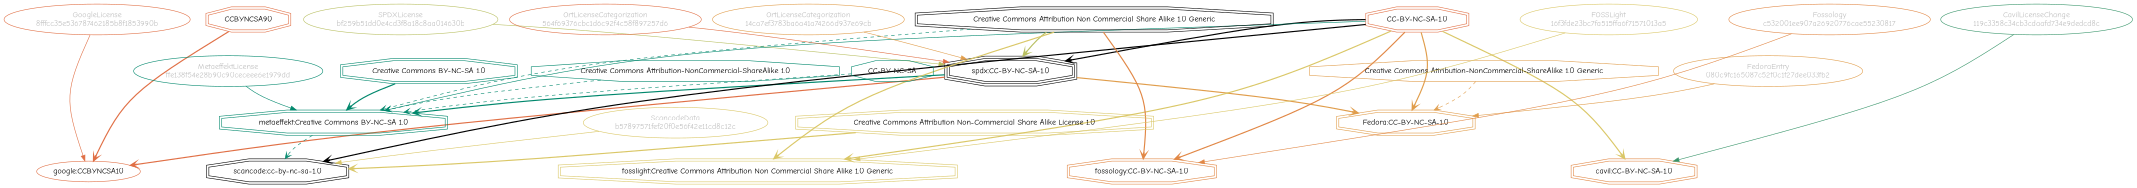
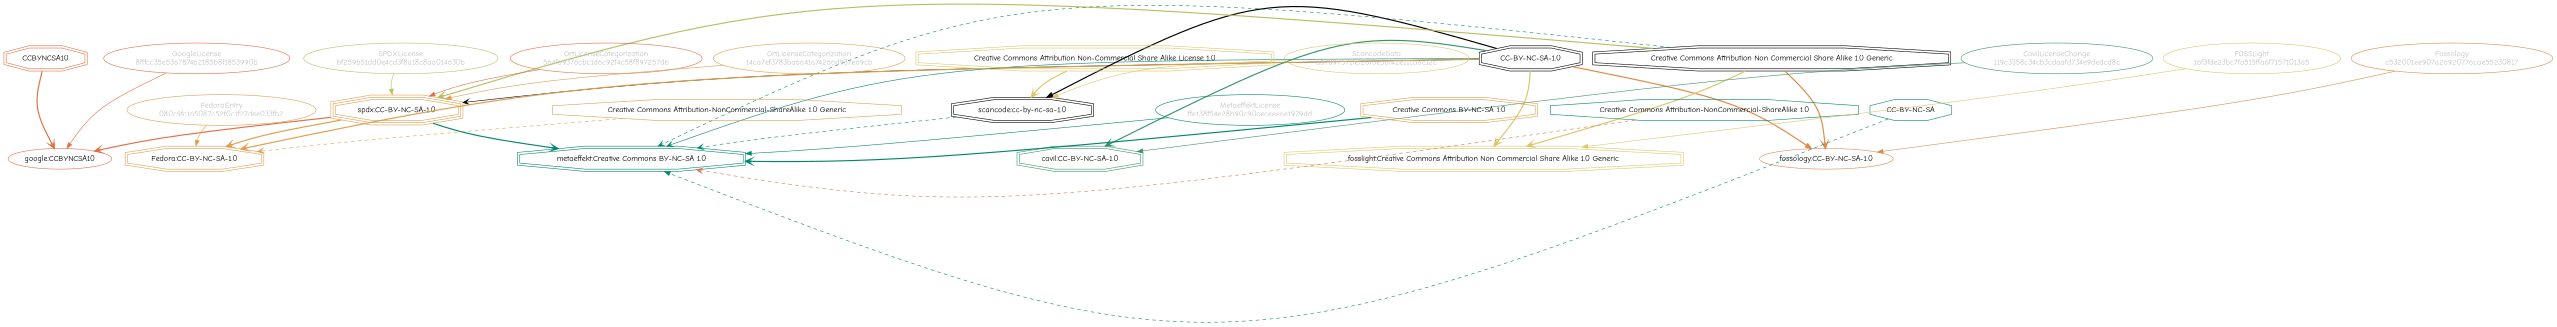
  strict digraph {
    fontname="Comic Neue"
    splines=curved
    node [color="#00876c" fontname="Comic Neue" shape=ellipse]
    edge [color="#00876c" fontname="Comic Neue" weight=0.5 arrowhead=vee style=bold]
    n1 [color="#b8bf62" fillcolor="beige;1" fontcolor=gray label="SPDXLicense\nbf259b51dd0e4cd3f8a18c8aa014630b"]
-   n2 [label="spdx:CC-BY-NC-SA-1.0" shape=tripleoctagon color=""]
+   n2 [label="spdx:CC-BY-NC-SA-1.0" shape=tripleoctagon color="#e09d4b"]
    n3 [color="#e06f45" label="google:CCBYNCSA10"]
    n4 [color="#e09d4b" label="Fedora:CC-BY-NC-SA-1.0" shape=doubleoctagon]
    n5 [label="metaeffekt:Creative Commons BY-NC-SA 1.0" shape=doubleoctagon]
-   n6 [label="CC-BY-NC-SA-1.0" shape=doubleoctagon color="#e06f45"]
+   n6 [label="CC-BY-NC-SA-1.0" shape=doubleoctagon color=""]
    n7 [label="scancode:cc-by-nc-sa-1.0" shape=doubleoctagon color=""]
-   n8 [color="#e18745" label="fossology:CC-BY-NC-SA-1.0" shape=doubleoctagon]
-   n9 [color="#e18745" label="cavil:CC-BY-NC-SA-1.0" shape=doubleoctagon]
+   n8 [color="#e18745" label="fossology:CC-BY-NC-SA-1.0"]
+   n9 [color="#379469" label="cavil:CC-BY-NC-SA-1.0" shape=doubleoctagon]
    n10 [color="#dac767" label="fosslight:Creative Commons Attribution Non Commercial Share Alike 1.0 Generic" shape=doubleoctagon]
    n11 [label="Creative Commons Attribution Non Commercial Share Alike 1.0 Generic" shape=doubleoctagon color=""]
    n12 [color="#e06f45" fillcolor="beige;1" fontcolor=gray label="GoogleLicense\n8fffcc35e536787462185b8f1853990b"]
-   n13 [color="#e06f45" label=CCBYNCSA90 shape=doubleoctagon]
+   n13 [color="#e06f45" label=CCBYNCSA10 shape=doubleoctagon]
    n14 [color="#e09d4b" fillcolor="beige;1" fontcolor=gray label="FedoraEntry\n080c9fc165087c52f0c1f27dee033fb2"]
    n15 [color="#e09d4b" label="Creative Commons Attribution-NonCommercial-ShareAlike 1.0 Generic" shape=octagon]
    n16 [color="#dac767" fillcolor="beige;1" fontcolor=gray label="ScancodeData\nb57897571fef20f0e56f42e11cd8c12c"]
    n17 [color="#dac767" label="Creative Commons Attribution Non-Commercial Share Alike License 1.0" shape=doubleoctagon]
    n18 [color="#e18745" fillcolor="beige;1" fontcolor=gray label="Fossology\nc532001ee907a26920776cae55230817"]
    n19 [color="#e06f45" fillcolor="beige;1" fontcolor=gray label="OrtLicenseCategorization\n564f69376cbc1d6c92f4c58f897257d6"]
    n20 [color="#e09d4b" fillcolor="beige;1" fontcolor=gray label="OrtLicenseCategorization\n14ca7ef3783ba6a41a74266d937e69cb"]
    n21 [color="#379469" fillcolor="beige;1" fontcolor=gray label="CavilLicenseChange\n119c3358c34cb3cdaafd734e9dedcd8c"]
    n22 [label="CC-BY-NC-SA" shape=octagon]
    n23 [fillcolor="beige;1" fontcolor=gray label="MetaeffektLicense\nffe138f54e28b90c90ceceee6e1979dd"]
-   n24 [label="Creative Commons BY-NC-SA 1.0" shape=doubleoctagon]
+   n24 [color="#e09d4b" label="Creative Commons BY-NC-SA 1.0" shape=doubleoctagon]
    n25 [label="Creative Commons Attribution-NonCommercial-ShareAlike 1.0" shape=octagon]
    n26 [color="#dac767" fillcolor="beige;1" fontcolor=gray label="FOSSLight\n16f3fde23bc7fa515ffa6f71571013a5"]
    n1 -> n2 [color="#b8bf62" arrowhead="" style=""]
    n2 -> n3 [color="#e06f45" weight=0.7]
    n2 -> n4 [color="#e09d4b" weight=0.7]
    n2 -> n5 [weight=0.7]
-   n6 -> n2 [weight=0.7 color=""]
+   n6 -> n2 [style=solid weight=0.7 color=""]
    n6 -> n4 [color="#e09d4b" weight=0.7]
    n6 -> n5 [style=solid]
-   n6 -> n7 [weight=0.7 color=""]
-   n6 -> n8 [color="#e18745" weight=0.7]
-   n6 -> n9 [color="#dac767" weight=0.7]
+   n6 -> n7 [arrowhead=normal weight=0.7 color=""]
+   n6 -> n8 [arrowhead=normal color="#e18745" weight=0.7]
+   n6 -> n9 [color="#379469" weight=0.7]
    n6 -> n10 [color="#dac767" weight=0.7]
-   n5 -> n7 [style=dashed]
+   n7 -> n5 [style=dashed]
    n11 -> n2 [color="#b8bf62" weight=0.7]
    n11 -> n5 [style=dashed]
    n11 -> n8 [color="#e18745" weight=0.7]
    n11 -> n10 [color="#dac767" weight=0.7]
    n12 -> n3 [color="#e06f45" arrowhead="" style=""]
    n13 -> n3 [color="#e06f45" weight=0.7]
    n14 -> n4 [color="#e09d4b" arrowhead="" style=""]
    n15 -> n4 [color="#e09d4b" style=dashed]
    n16 -> n7 [color="#dac767" arrowhead="" style=""]
    n17 -> n7 [color="#dac767" weight=0.7]
    n18 -> n8 [color="#e18745" arrowhead="" style=""]
    n19 -> n2 [color="#e06f45" arrowhead="" style=""]
    n20 -> n2 [color="#e09d4b" arrowhead="" style=""]
    n21 -> n9 [color="#379469" arrowhead="" style=""]
-   n22 -> n5 [style=dashed]
+   n22 -> n5 [arrowhead=normal style=dashed]
    n23 -> n5 [arrowhead="" style=""]
    n24 -> n5 [weight=0.7]
-   n25 -> n5 [style=dashed]
+   n25 -> n5 [color="#e06f45" style=dashed]
    n26 -> n10 [color="#dac767" arrowhead="" style=""]
  }
